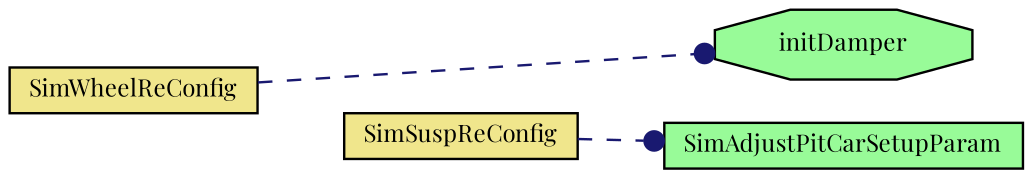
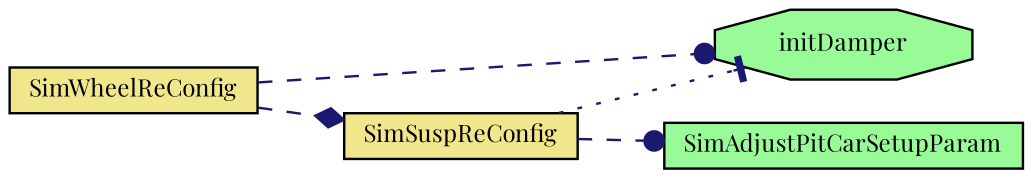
  digraph {
    fontname="Playfair Display"
    rankdir=LR
    node [color=black fillcolor=khaki fontname="Playfair Display" fontsize=10 shape=box style=filled]
    edge [arrowhead=dot color=midnightblue fontname="Playfair Display" fontsize=10 labelfontname=Helvetica labelfontsize=10 style=dashed]
    n1 [fontcolor=black height=0.2 label=SimWheelReConfig width=0.4]
    n2 [height=0.2 label=SimSuspReConfig width=0.4]
    n3 [fillcolor=palegreen height=0.2 label=initDamper shape=octagon width=0.4]
    n4 [fillcolor=palegreen height=0.2 label=SimAdjustPitCarSetupParam width=0.4]
+   n1 -> n2 [arrowhead=diamond]
    n1 -> n3
+   n2 -> n3 [arrowhead=tee style=dotted]
    n2 -> n4
  }
